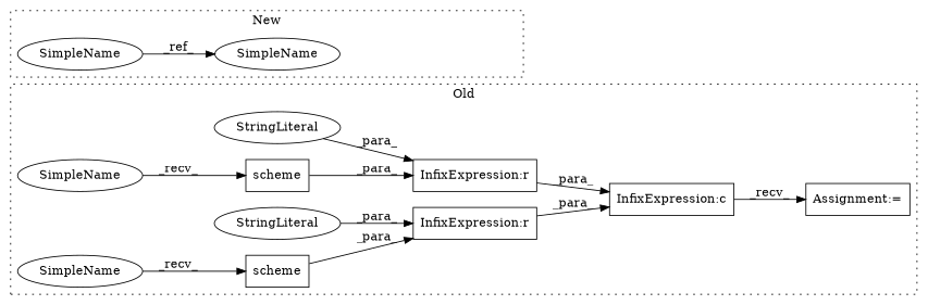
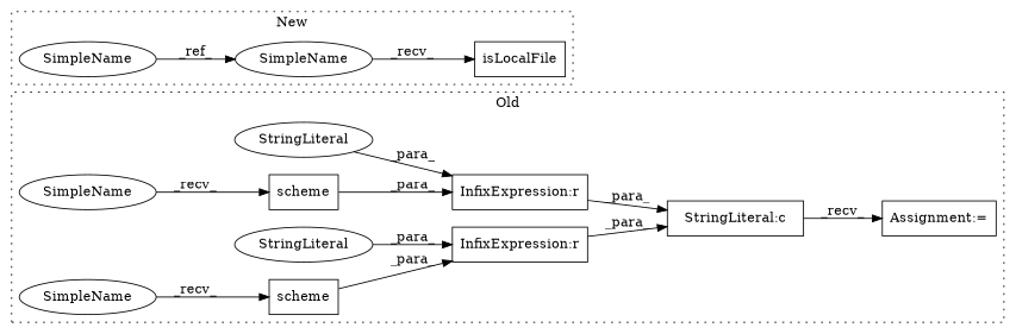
  digraph {
    rankdir=LR
    node [a=42 l=9 shape=box]
    n1 [a=32 l=8 label=scheme s=12370]
    n2 [a=27 l=4 label="InfixExpression:r" s=12378]
-   n3 [a=27 l=4 label="InfixExpression:c" s=12355]
+   n3 [a=27 l=4 label="StringLiteral:c" s=12355]
    n4 [a=27 l=4 label="InfixExpression:r" s=12348]
    n5 [a=32 l=8 label=scheme s=12340]
    n6 [a=7 l=1 label="Assignment:=" s=12327]
    n7 [a=45 l=2 label=StringLiteral s=12352 shape=ellipse]
    n8 [a=45 l=6 label=StringLiteral s=12382 shape=ellipse]
    n9 [label=SimpleName s=12360 shape=ellipse]
    n10 [label=SimpleName s=12330 shape=ellipse]
+   n11 [a=32 l=13 label=isLocalFile s=12398]
    n12 [label=SimpleName s=12284 shape=ellipse]
    n13 [label=SimpleName s=12388 shape=ellipse]
    subgraph cluster_1 {
      label=Old
      style=dotted
      n1
      n2
      n3
      n4
      n5
      n6
      n7
      n8
      n9
      n10
    }
    subgraph cluster_2 {
      label=New
      style=dotted
+     n11
      n12
      n13
    }
    n1 -> n2 [label=_para_]
    n2 -> n3 [label=_para_]
    n3 -> n6 [label=_recv_]
    n4 -> n3 [label=_para_]
    n5 -> n4 [label=_para_]
    n7 -> n4 [label=_para_]
    n8 -> n2 [label=_para_]
    n9 -> n1 [label=_recv_]
    n10 -> n5 [label=_recv_]
    n12 -> n13 [label=_ref_]
+   n13 -> n11 [label=_recv_]
  }
